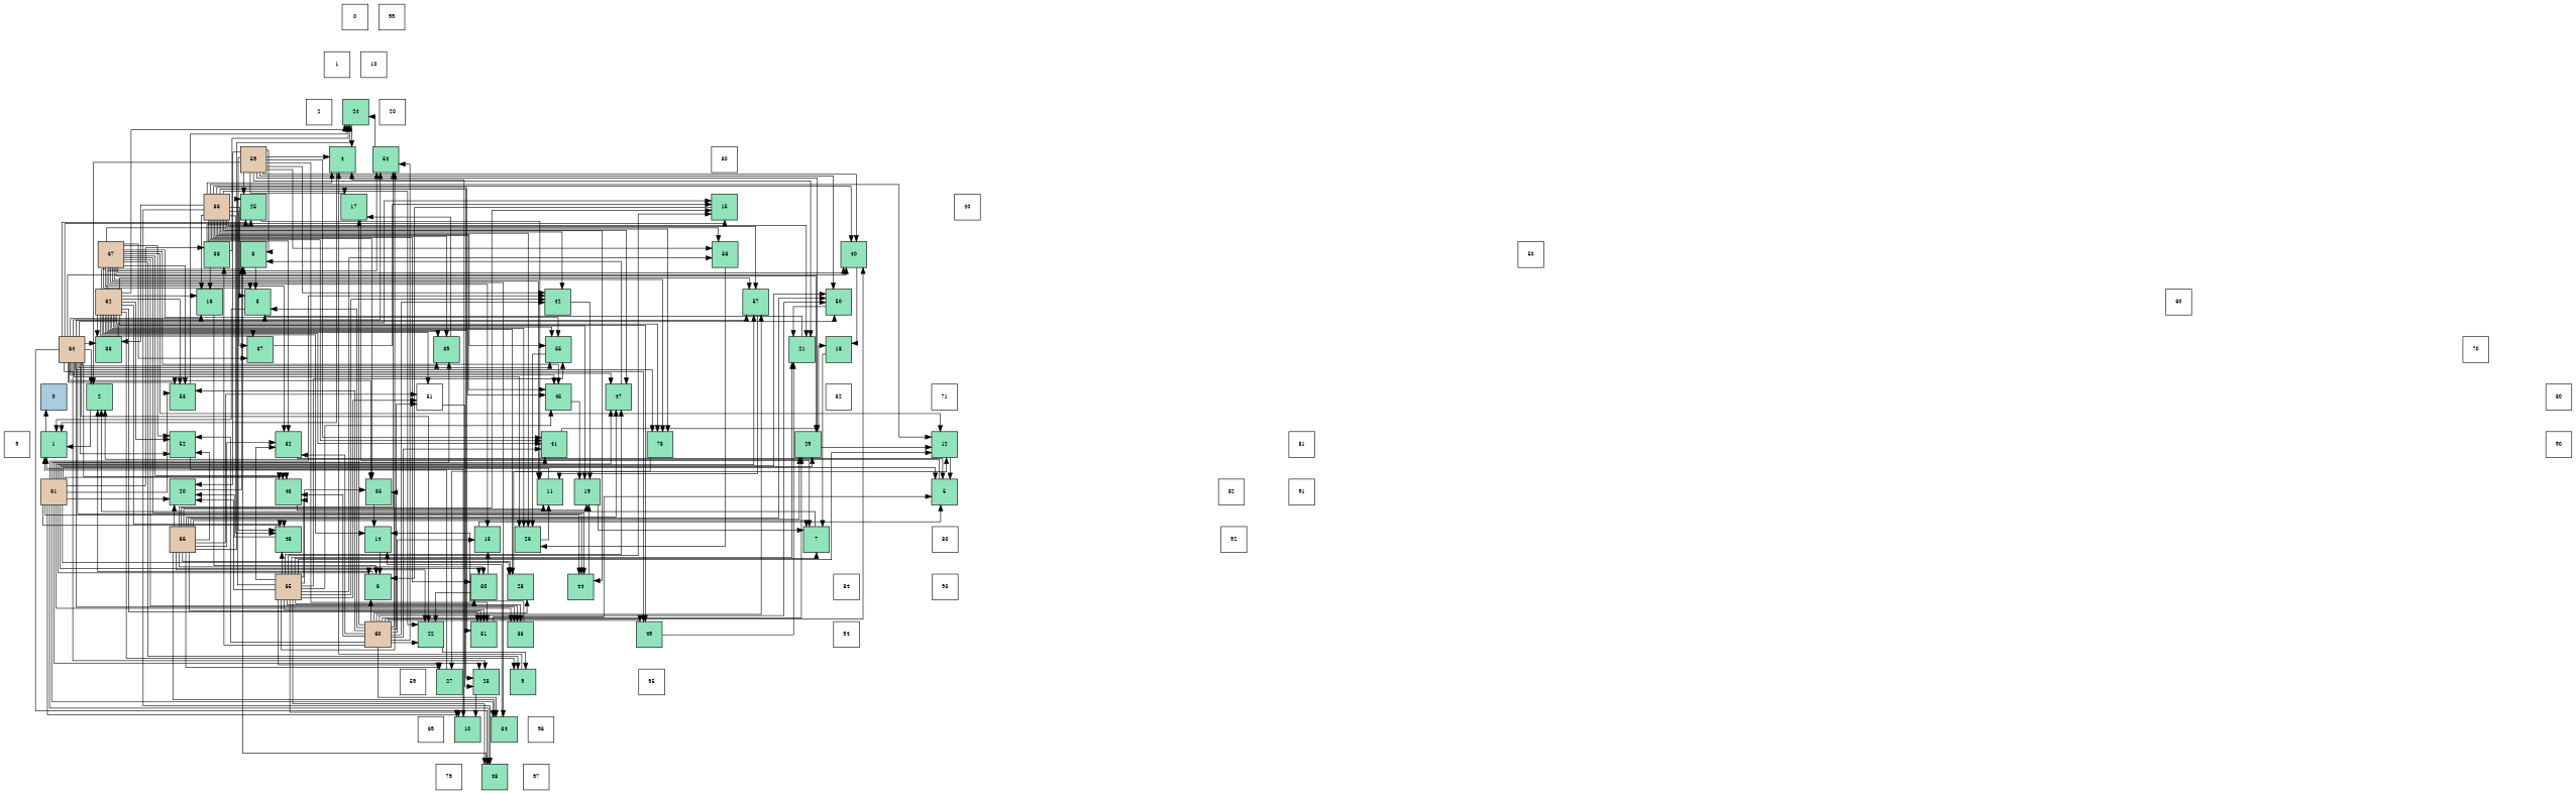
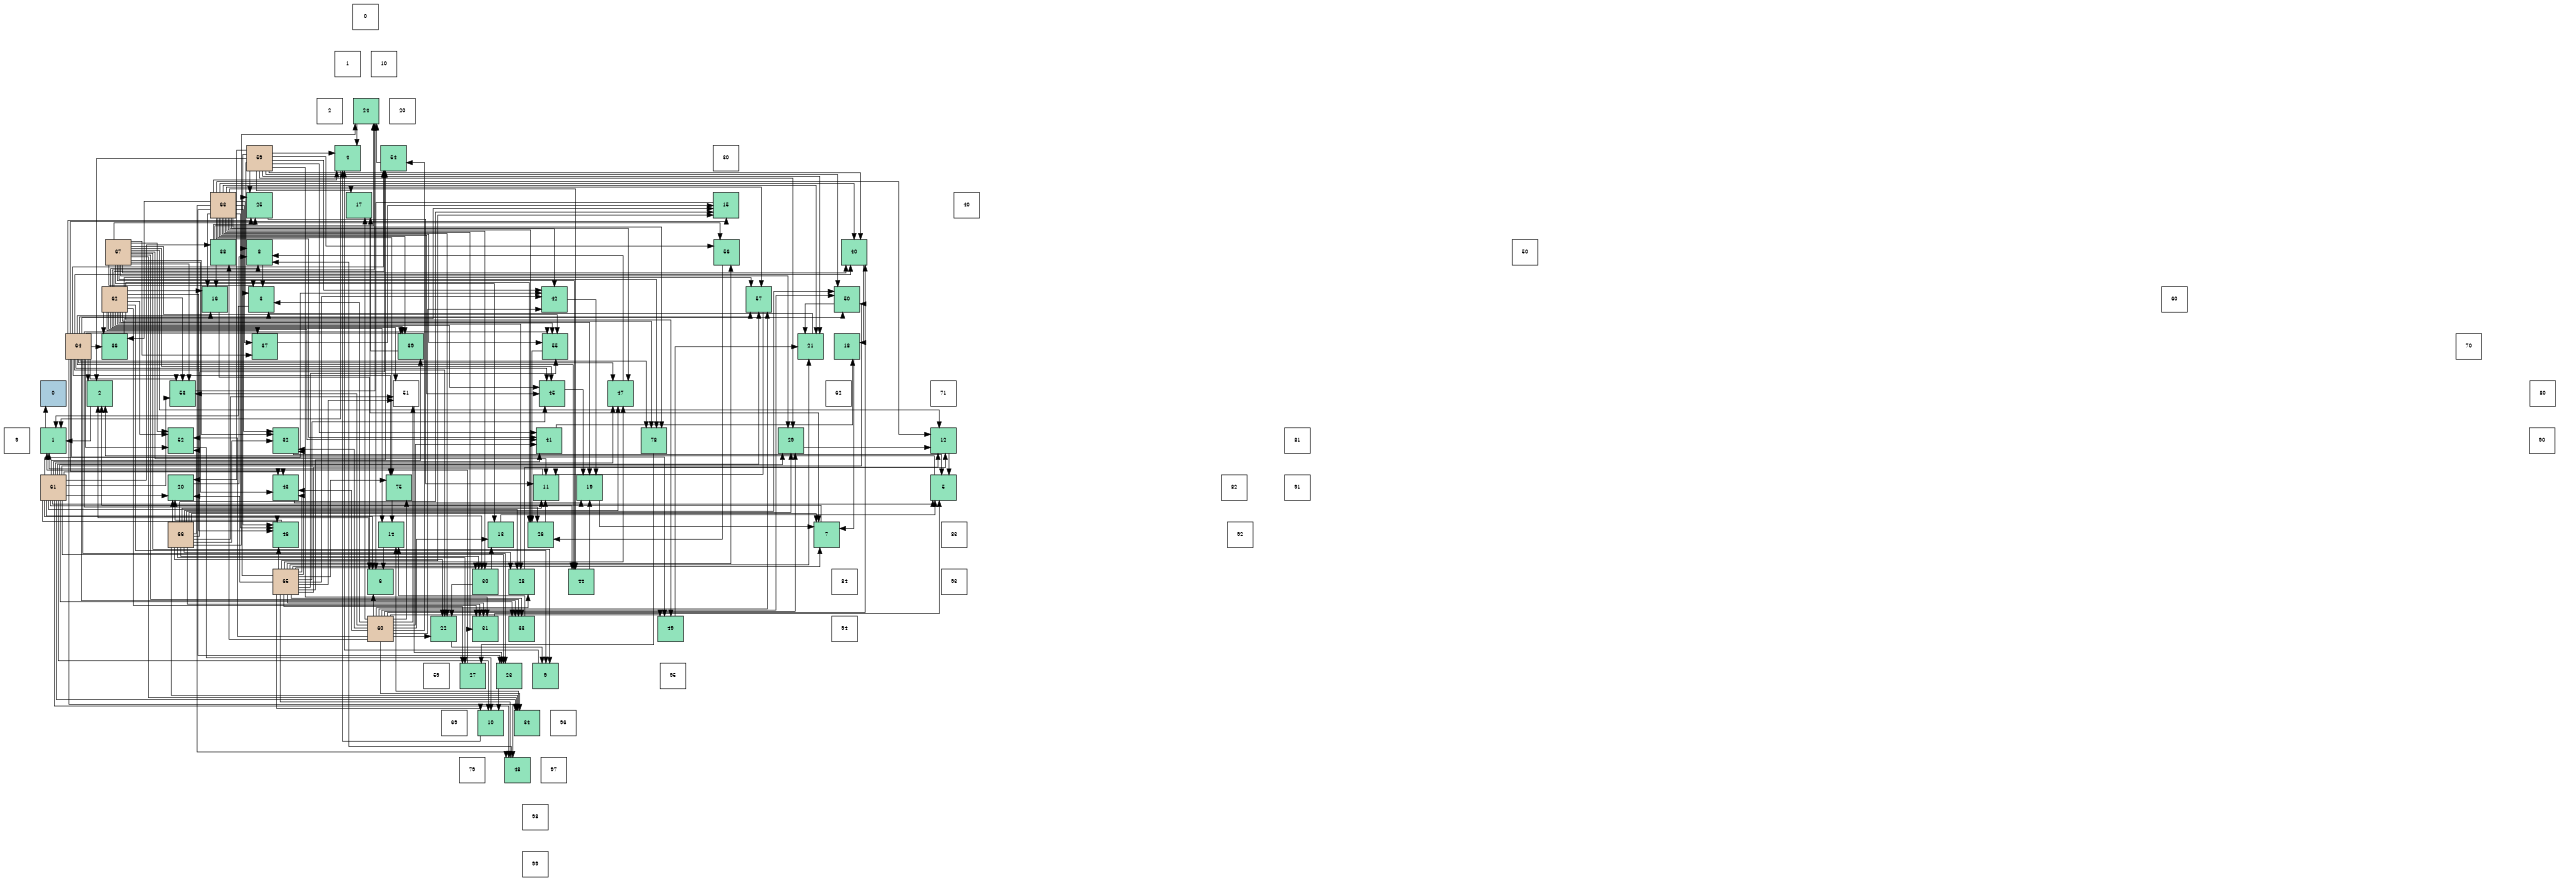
  digraph {
    rank=same
    rankdir=TB
    splines=ortho
    node [fillcolor="#91e3bb" fixedsize=true fontsize=8 shape=square style=filled]
    edge [constraint=false style=vis]
    n1 [fillcolor="#ffffff" label=0 width=0.6]
    n2 [fillcolor="#ffffff" label=1 width=0.6]
    n3 [fillcolor="#ffffff" label=10 width=0.6]
    n4 [fillcolor="#ffffff" label=2 width=0.6]
    n5 [label=24 width=0.6]
    n6 [fillcolor="#ffffff" label=20 width=0.6]
    n7 [fillcolor="#e3c9af" label=59 width=0.6]
    n8 [label=4 width=0.6]
    n9 [label=54 width=0.6]
    n10 [fillcolor="#e3c9af" label=63 width=0.6]
    n11 [label=25 width=0.6]
    n12 [label=2 width=0.6]
    n13 [label=17 width=0.6]
    n14 [label=8 width=0.6]
    n15 [label=20 width=0.6]
    n16 [label=56 width=0.6]
    n17 [label=42 width=0.6]
    n18 [label=46 width=0.6]
    n19 [label=40 width=0.6]
    n20 [label=41 width=0.6]
    n21 [label=50 width=0.6]
    n22 [label=21 width=0.6]
    n23 [label=29 width=0.6]
    n24 [label=31 width=0.6]
    n25 [label=1 width=0.6]
    n26 [fillcolor="#e3c9af" label=67 width=0.6]
    n27 [label=38 width=0.6]
    n28 [label=16 width=0.6]
    n29 [label=36 width=0.6]
    n30 [label=37 width=0.6]
    n31 [label=39 width=0.6]
    n32 [label=32 width=0.6]
    n33 [label=57 width=0.6]
    n34 [label=55 width=0.6]
    n35 [label=45 width=0.6]
-   n36 [label=35 width=0.6]
+   n36 [label=75 width=0.6]
    n37 [label=47 width=0.6]
    n38 [label=78 width=0.6]
    n39 [label=30 width=0.6]
    n40 [label=22 width=0.6]
    n41 [label=26 width=0.6]
    n42 [label=12 width=0.6]
    n43 [label=44 width=0.6]
    n44 [label=23 width=0.6]
    n45 [label=48 width=0.6]
    n46 [label=3 width=0.6]
    n47 [label=11 width=0.6]
    n48 [label=52 width=0.6]
    n49 [label=7 width=0.6]
    n50 [fillcolor="#e3c9af" label=66 width=0.6]
    n51 [label=19 width=0.6]
    n52 [label=6 width=0.6]
    n53 [fillcolor="#e3c9af" label=65 width=0.6]
    n54 [label=18 width=0.6]
    n55 [fillcolor="#ffffff" label=62 width=0.6]
    n56 [label=5 width=0.6]
    n57 [label=27 width=0.6]
    n58 [fillcolor="#e3c9af" label=62 width=0.6]
    n59 [label=53 width=0.6]
    n60 [label=43 width=0.6]
    n61 [label=13 width=0.6]
    n62 [label=33 width=0.6]
    n63 [label=9 width=0.6]
    n64 [label=34 width=0.6]
    n65 [label=15 width=0.6]
    n66 [fillcolor="#ffffff" label=51 width=0.6]
    n67 [label=14 width=0.6]
    n68 [fillcolor="#ffffff" label=59 width=0.6]
    n69 [label=28 width=0.6]
    n70 [fillcolor="#ffffff" label=82 width=0.6]
    n71 [label=49 width=0.6]
    n72 [label=10 width=0.6]
+   n73 [fillcolor="#ffffff" label=98 width=0.6]
    n74 [fillcolor="#e3c9af" label=64 width=0.6]
    n75 [fillcolor="#ffffff" label=96 width=0.6]
    n76 [fillcolor="#ffffff" label=97 width=0.6]
    n77 [fillcolor="#a9ccde" label=0 width=0.6]
    n78 [fillcolor="#ffffff" label=95 width=0.6]
    n79 [fillcolor="#ffffff" label=9 width=0.6]
    n80 [fillcolor="#e3c9af" label=61 width=0.6]
    n81 [fillcolor="#ffffff" label=30 width=0.6]
    n82 [fillcolor="#e3c9af" label=60 width=0.6]
    n83 [fillcolor="#ffffff" label=83 width=0.6]
    n84 [fillcolor="#ffffff" label=79 width=0.6]
    n85 [fillcolor="#ffffff" label=40 width=0.6]
    n86 [fillcolor="#ffffff" label=84 width=0.6]
    n87 [fillcolor="#ffffff" label=69 width=0.6]
    n88 [fillcolor="#ffffff" label=50 width=0.6]
    n89 [fillcolor="#ffffff" label=60 width=0.6]
    n90 [fillcolor="#ffffff" label=71 width=0.6]
    n91 [fillcolor="#ffffff" label=70 width=0.6]
    n92 [fillcolor="#ffffff" label=80 width=0.6]
    n93 [fillcolor="#ffffff" label=81 width=0.6]
    n94 [fillcolor="#ffffff" label=90 width=0.6]
    n95 [fillcolor="#ffffff" label=91 width=0.6]
    n96 [fillcolor="#ffffff" label=92 width=0.6]
    n97 [fillcolor="#ffffff" label=93 width=0.6]
    n98 [fillcolor="#ffffff" label=94 width=0.6]
    n99 [fillcolor="#ffffff" label=99 width=0.6]
    n1 -> n2 [constraint=true style=invis]
    n1 -> n3 [constraint=true style=invis]
    n2 -> n4 [constraint=true style=invis]
    n2 -> n5 [constraint=true style=invis]
    n3 -> n5 [constraint=true style=invis]
    n3 -> n6 [constraint=true style=invis]
    n4 -> n7 [constraint=true style=invis]
    n4 -> n8 [constraint=true style=invis]
    n5 -> n8
    n5 -> n8 [constraint=true style=invis]
    n5 -> n9 [constraint=true style=invis]
    n6 -> n9 [constraint=true style=invis]
    n6 -> n81 [constraint=true style=invis]
    n7 -> n8
    n7 -> n10 [constraint=true style=invis]
    n7 -> n11
    n7 -> n11 [constraint=true style=invis]
    n7 -> n12
    n7 -> n13
    n7 -> n14
    n7 -> n15
    n7 -> n16
    n7 -> n17
    n7 -> n18
    n7 -> n19
    n7 -> n20
    n7 -> n21
    n7 -> n22
    n7 -> n23
    n7 -> n24
    n8 -> n11 [constraint=true style=invis]
    n8 -> n13 [constraint=true style=invis]
    n8 -> n25
    n9 -> n5
    n9 -> n13 [constraint=true style=invis]
    n9 -> n65 [constraint=true style=invis]
    n10 -> n8
    n10 -> n17
    n10 -> n18
    n10 -> n19
    n10 -> n20
    n10 -> n22
    n10 -> n24
    n10 -> n26 [constraint=true style=invis]
    n10 -> n27 [constraint=true style=invis]
    n10 -> n28
    n10 -> n29
    n10 -> n30
    n10 -> n31
    n10 -> n32
    n10 -> n33
    n10 -> n34
    n10 -> n35
    n10 -> n36
    n10 -> n37
    n10 -> n38
    n10 -> n39
    n10 -> n40
    n10 -> n41
    n10 -> n42
    n10 -> n43
    n10 -> n44
    n10 -> n45
    n10 -> n46
    n11 -> n14 [constraint=true style=invis]
    n11 -> n27 [constraint=true style=invis]
    n11 -> n47
    n12 -> n25
    n12 -> n25 [constraint=true style=invis]
    n12 -> n48 [constraint=true style=invis]
    n13 -> n14 [constraint=true style=invis]
    n13 -> n16 [constraint=true style=invis]
    n13 -> n49
    n14 -> n17 [constraint=true style=invis]
    n14 -> n46
    n14 -> n46 [constraint=true style=invis]
    n15 -> n14
    n15 -> n18 [constraint=true style=invis]
    n15 -> n50 [constraint=true style=invis]
    n16 -> n17 [constraint=true style=invis]
    n16 -> n33 [constraint=true style=invis]
    n16 -> n41
    n17 -> n31 [constraint=true style=invis]
    n17 -> n34 [constraint=true style=invis]
    n17 -> n51
    n18 -> n15
    n18 -> n52 [constraint=true style=invis]
    n18 -> n53 [constraint=true style=invis]
    n19 -> n21 [constraint=true style=invis]
    n19 -> n33 [constraint=true style=invis]
    n19 -> n54
    n20 -> n36 [constraint=true style=invis]
    n20 -> n47 [constraint=true style=invis]
    n20 -> n54
    n21 -> n22
    n21 -> n22 [constraint=true style=invis]
    n21 -> n54 [constraint=true style=invis]
    n22 -> n37 [constraint=true style=invis]
    n22 -> n46
    n22 -> n55 [constraint=true style=invis]
    n23 -> n42
    n23 -> n51 [constraint=true style=invis]
    n23 -> n56 [constraint=true style=invis]
    n24 -> n44 [constraint=true style=invis]
    n24 -> n56
    n24 -> n57 [constraint=true style=invis]
    n25 -> n15 [constraint=true style=invis]
    n25 -> n77
    n25 -> n80 [constraint=true style=invis]
    n26 -> n16
    n26 -> n19
    n26 -> n23
    n26 -> n28 [constraint=true style=invis]
    n26 -> n30
    n26 -> n32
    n26 -> n34
    n26 -> n35
    n26 -> n38
    n26 -> n42
    n26 -> n43
    n26 -> n46
    n26 -> n47
    n26 -> n48
    n26 -> n58 [constraint=true style=invis]
    n26 -> n59
    n26 -> n60
    n26 -> n61
    n26 -> n62
    n26 -> n63
    n26 -> n64
    n27 -> n5
    n27 -> n11
    n27 -> n28
    n27 -> n28 [constraint=true style=invis]
    n27 -> n46 [constraint=true style=invis]
    n28 -> n29 [constraint=true style=invis]
    n28 -> n30 [constraint=true style=invis]
    n28 -> n52
    n29 -> n12 [constraint=true style=invis]
    n29 -> n59 [constraint=true style=invis]
    n29 -> n65
    n30 -> n59 [constraint=true style=invis]
    n30 -> n65
    n30 -> n66 [constraint=true style=invis]
    n31 -> n13
    n31 -> n35 [constraint=true style=invis]
    n31 -> n66 [constraint=true style=invis]
    n32 -> n36 [constraint=true style=invis]
    n32 -> n56
    n32 -> n60 [constraint=true style=invis]
    n33 -> n22 [constraint=true style=invis]
    n33 -> n34 [constraint=true style=invis]
    n33 -> n47
    n34 -> n35 [constraint=true style=invis]
    n34 -> n37 [constraint=true style=invis]
    n34 -> n41
    n35 -> n20 [constraint=true style=invis]
    n35 -> n38 [constraint=true style=invis]
    n35 -> n51
    n36 -> n61 [constraint=true style=invis]
    n36 -> n67
    n36 -> n67 [constraint=true style=invis]
    n37 -> n14
    n37 -> n23 [constraint=true style=invis]
    n37 -> n38 [constraint=true style=invis]
    n38 -> n47 [constraint=true style=invis]
    n38 -> n51 [constraint=true style=invis]
    n38 -> n57
    n39 -> n24 [constraint=true style=invis]
    n39 -> n40
    n39 -> n40 [constraint=true style=invis]
    n39 -> n61
    n40 -> n57 [constraint=true style=invis]
    n40 -> n63
    n40 -> n68 [constraint=true style=invis]
    n41 -> n43 [constraint=true style=invis]
    n41 -> n47
    n41 -> n69 [constraint=true style=invis]
    n42 -> n56
    n42 -> n56 [constraint=true style=invis]
    n42 -> n70 [constraint=true style=invis]
    n43 -> n51
    n43 -> n62 [constraint=true style=invis]
    n43 -> n71 [constraint=true style=invis]
    n44 -> n64 [constraint=true style=invis]
    n44 -> n72
    n44 -> n72 [constraint=true style=invis]
    n45 -> n14
+   n45 -> n73 [constraint=true style=invis]
    n46 -> n25
    n46 -> n30 [constraint=true style=invis]
    n46 -> n31 [constraint=true style=invis]
    n47 -> n25
    n47 -> n41 [constraint=true style=invis]
    n47 -> n61 [constraint=true style=invis]
    n48 -> n15 [constraint=true style=invis]
    n48 -> n60 [constraint=true style=invis]
    n48 -> n72
    n49 -> n12
    n49 -> n43 [constraint=true style=invis]
    n49 -> n86 [constraint=true style=invis]
    n50 -> n5
    n50 -> n9
    n50 -> n15
    n50 -> n21
    n50 -> n23
    n50 -> n24
    n50 -> n32
    n50 -> n37
    n50 -> n39
    n50 -> n40
    n50 -> n47
    n50 -> n48
    n50 -> n49
    n50 -> n53 [constraint=true style=invis]
    n50 -> n57
    n50 -> n64
    n50 -> n65
    n50 -> n66
    n50 -> n69
    n51 -> n41 [constraint=true style=invis]
    n51 -> n49
    n51 -> n49 [constraint=true style=invis]
    n52 -> n12
    n52 -> n40 [constraint=true style=invis]
    n52 -> n82 [constraint=true style=invis]
    n53 -> n9
    n53 -> n11
    n53 -> n15
    n53 -> n16
    n53 -> n17
    n53 -> n18
    n53 -> n22
    n53 -> n24
    n53 -> n32
    n53 -> n34
    n53 -> n35
    n53 -> n36
    n53 -> n37
    n53 -> n39
    n53 -> n42
    n53 -> n45
    n53 -> n49
    n53 -> n57
    n53 -> n60
    n53 -> n62
    n53 -> n65
    n53 -> n66
    n53 -> n72
    n53 -> n82 [constraint=true style=invis]
    n54 -> n49
    n54 -> n55 [constraint=true style=invis]
    n54 -> n90 [constraint=true style=invis]
    n55 -> n23 [constraint=true style=invis]
    n55 -> n42 [constraint=true style=invis]
    n56 -> n12
    n56 -> n49 [constraint=true style=invis]
    n56 -> n83 [constraint=true style=invis]
    n57 -> n25
    n57 -> n72 [constraint=true style=invis]
    n57 -> n87 [constraint=true style=invis]
    n58 -> n5
    n58 -> n9
    n58 -> n14
    n58 -> n18
    n58 -> n20
    n58 -> n24
    n58 -> n28
    n58 -> n29
    n58 -> n29 [constraint=true style=invis]
    n58 -> n30
    n58 -> n31
    n58 -> n33
    n58 -> n34
    n58 -> n35
    n58 -> n38
    n58 -> n41
    n58 -> n48
    n58 -> n51
    n58 -> n59
    n58 -> n63
    n58 -> n66
    n58 -> n67
    n58 -> n69
    n58 -> n71
    n58 -> n74 [constraint=true style=invis]
    n59 -> n5
    n59 -> n32 [constraint=true style=invis]
    n59 -> n48 [constraint=true style=invis]
    n60 -> n18 [constraint=true style=invis]
    n60 -> n51
    n60 -> n67 [constraint=true style=invis]
    n61 -> n39 [constraint=true style=invis]
    n61 -> n56
    n61 -> n69 [constraint=true style=invis]
    n62 -> n44 [constraint=true style=invis]
    n62 -> n63 [constraint=true style=invis]
    n62 -> n67
    n63 -> n8
    n63 -> n64 [constraint=true style=invis]
    n63 -> n75 [constraint=true style=invis]
    n64 -> n45 [constraint=true style=invis]
    n64 -> n67
    n64 -> n76 [constraint=true style=invis]
    n65 -> n16 [constraint=true style=invis]
    n65 -> n19 [constraint=true style=invis]
    n65 -> n52
    n66 -> n20 [constraint=true style=invis]
    n66 -> n32 [constraint=true style=invis]
    n66 -> n44
    n67 -> n39 [constraint=true style=invis]
    n67 -> n52
    n67 -> n52 [constraint=true style=invis]
    n68 -> n87 [constraint=true style=invis]
    n69 -> n24 [constraint=true style=invis]
    n69 -> n42
    n69 -> n62 [constraint=true style=invis]
    n70 -> n83 [constraint=true style=invis]
    n70 -> n96 [constraint=true style=invis]
    n71 -> n22
    n71 -> n63 [constraint=true style=invis]
    n71 -> n78 [constraint=true style=invis]
    n72 -> n8
    n72 -> n45 [constraint=true style=invis]
    n72 -> n84 [constraint=true style=invis]
+   n73 -> n99 [constraint=true style=invis]
    n74 -> n9
    n74 -> n11
    n74 -> n12
    n74 -> n12 [constraint=true style=invis]
    n74 -> n19
    n74 -> n21
    n74 -> n28
    n74 -> n29
    n74 -> n31
    n74 -> n33
    n74 -> n34
    n74 -> n35
    n74 -> n36
    n74 -> n37
    n74 -> n38
    n74 -> n40
    n74 -> n41
    n74 -> n43
    n74 -> n44
    n74 -> n45
    n74 -> n48
    n74 -> n59
    n74 -> n60
    n74 -> n62
    n74 -> n65
    n74 -> n71
    n74 -> n77 [constraint=true style=invis]
    n75 -> n76 [constraint=true style=invis]
+   n76 -> n73 [constraint=true style=invis]
    n77 -> n25 [constraint=true style=invis]
    n77 -> n79 [constraint=true style=invis]
    n78 -> n75 [constraint=true style=invis]
    n79 -> n80 [constraint=true style=invis]
    n80 -> n15
    n80 -> n17
    n80 -> n18
    n80 -> n20
    n80 -> n21
    n80 -> n23
    n80 -> n27
    n80 -> n31
    n80 -> n33
    n80 -> n37
    n80 -> n39
    n80 -> n43
    n80 -> n44
    n80 -> n45
    n80 -> n50 [constraint=true style=invis]
    n80 -> n52
    n80 -> n56
    n80 -> n59
    n80 -> n60
    n80 -> n62
    n80 -> n64
    n80 -> n69
    n80 -> n72
    n81 -> n65 [constraint=true style=invis]
    n81 -> n85 [constraint=true style=invis]
    n82 -> n9
    n82 -> n13
    n82 -> n17
    n82 -> n19
    n82 -> n20
    n82 -> n21
    n82 -> n23
    n82 -> n27
    n82 -> n32
    n82 -> n33
    n82 -> n36
    n82 -> n40
    n82 -> n46
    n82 -> n48
    n82 -> n52
    n82 -> n59
    n82 -> n60
    n82 -> n61
    n82 -> n64
    n82 -> n66
    n82 -> n68 [constraint=true style=invis]
    n82 -> n69
    n82 -> n71
    n83 -> n86 [constraint=true style=invis]
    n83 -> n97 [constraint=true style=invis]
    n85 -> n19 [constraint=true style=invis]
    n85 -> n88 [constraint=true style=invis]
    n86 -> n71 [constraint=true style=invis]
    n86 -> n98 [constraint=true style=invis]
    n87 -> n84 [constraint=true style=invis]
    n88 -> n21 [constraint=true style=invis]
    n88 -> n89 [constraint=true style=invis]
    n89 -> n54 [constraint=true style=invis]
    n89 -> n91 [constraint=true style=invis]
    n90 -> n42 [constraint=true style=invis]
    n90 -> n93 [constraint=true style=invis]
    n91 -> n90 [constraint=true style=invis]
    n91 -> n92 [constraint=true style=invis]
    n92 -> n93 [constraint=true style=invis]
    n92 -> n94 [constraint=true style=invis]
    n93 -> n70 [constraint=true style=invis]
    n93 -> n95 [constraint=true style=invis]
    n94 -> n95 [constraint=true style=invis]
    n95 -> n96 [constraint=true style=invis]
    n96 -> n97 [constraint=true style=invis]
    n97 -> n98 [constraint=true style=invis]
    n98 -> n78 [constraint=true style=invis]
  }
